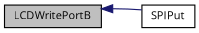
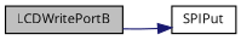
  digraph {
    rankdir=LR
    fontname="Open Sans"
    node [color=black fontname="Open Sans" fontsize=10 shape=record style=filled]
    n1 [fillcolor=grey75 fontcolor=black height=0.2 label=LCDWritePortB width=0.4]
    n2 [fillcolor=white height=0.2 label=SPIPut width=0.4]
-   n2 -> n1 [color=midnightblue fontname="Open Sans" fontsize=10 labelfontname=Helvetica labelfontsize=10 style=solid]
+   n1 -> n2 [color=midnightblue fontname="Open Sans" fontsize=10 labelfontname=Helvetica labelfontsize=10 style=solid]
  }
